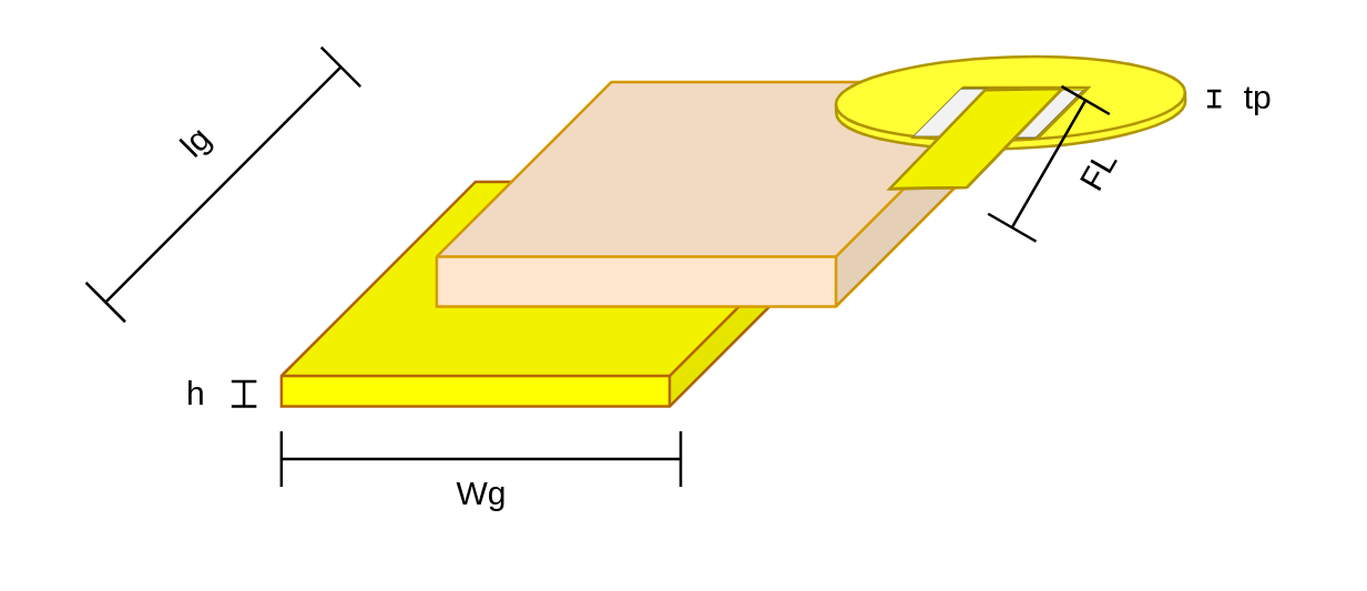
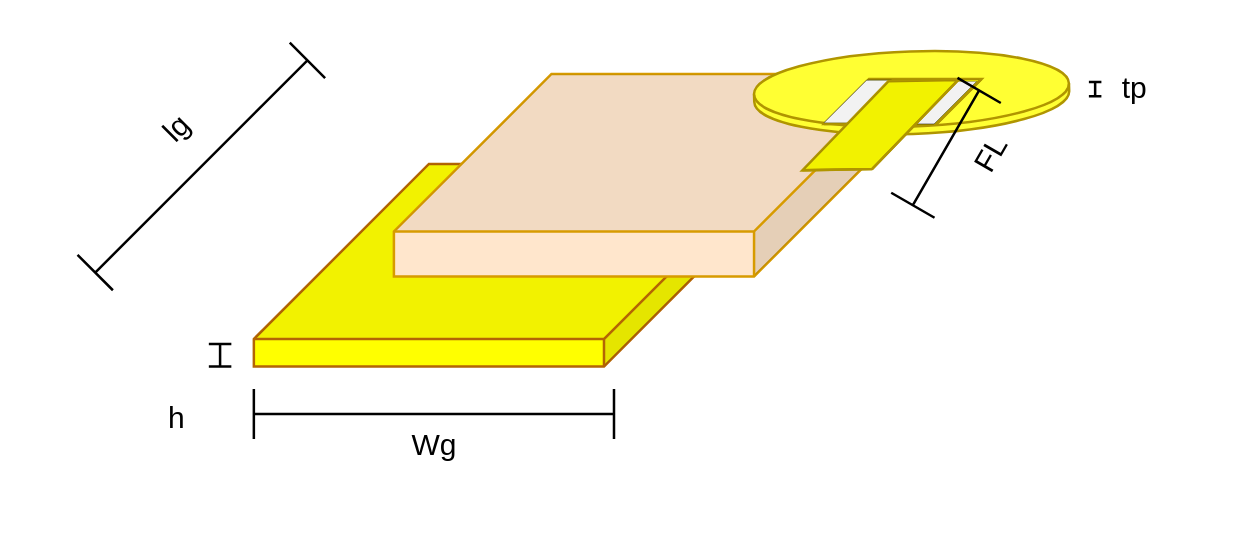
  <mxCell id="0" />
  <mxCell id="1" parent="0" />
  <mxCell id="2" value="" style="shape=crossbar;whiteSpace=wrap;html=1;rounded=1;rotation=-45;" vertex="1" parent="1"><mxGeometry x="20" y="56" width="120" height="20" as="geometry" /></mxCell>
  <mxCell id="3" value="lg" style="text;html=1;align=center;verticalAlign=middle;resizable=0;points=[];autosize=1;strokeColor=none;fillColor=none;rotation=-45;" vertex="1" parent="1"><mxGeometry x="56" y="38" width="27" height="27" as="geometry" /></mxCell>
  <mxCell id="4" value="" style="shape=crossbar;whiteSpace=wrap;html=1;rounded=1;" vertex="1" parent="1"><mxGeometry x="101" y="155" width="144" height="20" as="geometry" /></mxCell>
  <mxCell id="5" value="Wg" style="text;html=1;align=center;verticalAlign=middle;resizable=0;points=[];autosize=1;strokeColor=none;fillColor=none;" vertex="1" parent="1"><mxGeometry x="155" y="164" width="36" height="27" as="geometry" /></mxCell>
  <mxCell id="6" value="" style="shape=crossbar;whiteSpace=wrap;html=1;rounded=1;rotation=-90;" vertex="1" parent="1"><mxGeometry x="83" y="137" width="9" height="9" as="geometry" /></mxCell>
- <mxCell id="7" value="h" style="text;html=1;align=center;verticalAlign=middle;resizable=0;points=[];autosize=1;strokeColor=none;fillColor=none;" vertex="1" parent="1"><mxGeometry x="56" y="128" width="27" height="27" as="geometry" /></mxCell>
+ <mxCell id="7" value="h" style="text;html=1;align=center;verticalAlign=middle;resizable=0;points=[];autosize=1;strokeColor=none;fillColor=none;" vertex="1" parent="1"><mxGeometry x="56" y="153" width="27" height="27" as="geometry" /></mxCell>
  <mxCell id="8" value="ground" parent="0" />
  <mxCell id="9" value="" style="shape=cube;whiteSpace=wrap;html=1;boundedLbl=1;backgroundOutline=1;darkOpacity=0.05;darkOpacity2=0.1;rotation=0;size=70;flipV=0;flipH=1;fillColor=#FFFF00;strokeColor=#b46504;" parent="8" vertex="1"><mxGeometry x="101" y="65" width="210" height="81" as="geometry" /></mxCell>
  <mxCell id="10" value="substrate" parent="0" />
  <mxCell id="11" value="" style="shape=cube;whiteSpace=wrap;html=1;boundedLbl=1;backgroundOutline=1;darkOpacity=0.05;darkOpacity2=0.1;flipV=0;flipH=1;size=63;fillColor=#FFE6CC;strokeColor=#d79b00;" parent="10" vertex="1"><mxGeometry x="157" y="29" width="207" height="81" as="geometry" /></mxCell>
  <mxCell id="12" value="patch" parent="0" />
  <mxCell id="13" value="" style="shape=cylinder3;whiteSpace=wrap;html=1;boundedLbl=1;backgroundOutline=1;size=15;rotation=358;flipV=0;flipH=0;fillColor=#FFFF33;fontColor=#000000;strokeColor=#B09500;" vertex="1" parent="12"><mxGeometry x="301" y="20" width="126" height="33" as="geometry" /></mxCell>
  <mxCell id="14" value="" style="shape=cube;whiteSpace=wrap;html=1;boundedLbl=1;backgroundOutline=1;darkOpacity=0.05;darkOpacity2=0.1;flipH=1;size=39;shadow=0;fillColor=#FFFF00;strokeColor=#B09500;fontColor=#000000;" parent="12" vertex="1"><mxGeometry x="328.98" y="31" width="63" height="18" as="geometry" /></mxCell>
  <mxCell id="15" value="" style="shape=cube;whiteSpace=wrap;html=1;boundedLbl=1;backgroundOutline=1;darkOpacity=0.05;darkOpacity2=0.1;size=54;flipH=1;strokeWidth=0;flipV=0;direction=west;" parent="12" vertex="1"><mxGeometry x="328.98" y="31.5" width="27" height="17" as="geometry" /></mxCell>
  <mxCell id="16" value="" style="shape=cube;whiteSpace=wrap;html=1;boundedLbl=1;backgroundOutline=1;darkOpacity=0.05;darkOpacity2=0.1;size=54;flipH=1;strokeWidth=0;rotation=0;" parent="12" vertex="1"><mxGeometry x="360.98" y="32" width="29" height="17" as="geometry" /></mxCell>
  <mxCell id="17" value="" style="shape=cube;whiteSpace=wrap;html=1;boundedLbl=1;backgroundOutline=1;darkOpacity=0.05;darkOpacity2=0.1;flipH=1;size=36;fillColor=#FFFF00;fontColor=#000000;strokeColor=#B09500;flipV=0;rotation=359;" parent="12" vertex="1"><mxGeometry x="320" y="32" width="62.89" height="35" as="geometry" /></mxCell>
  <mxCell id="18" value="xx" parent="0" />
  <mxCell id="19" value="" style="shape=crossbar;whiteSpace=wrap;html=1;rounded=1;rotation=-90;" vertex="1" parent="18"><mxGeometry x="434.56" y="32.56" width="5.63" height="5" as="geometry" /></mxCell>
  <mxCell id="20" value="tp" style="text;html=1;align=center;verticalAlign=middle;resizable=0;points=[];autosize=1;strokeColor=none;fillColor=none;" vertex="1" parent="18"><mxGeometry x="434.56" y="21.56" width="36" height="27" as="geometry" /></mxCell>
  <mxCell id="21" value="" style="shape=crossbar;whiteSpace=wrap;html=1;rounded=1;rotation=-60;" vertex="1" parent="18"><mxGeometry x="351.25" y="48.56" width="53" height="20" as="geometry" /></mxCell>
  <mxCell id="22" value="FL" style="text;html=1;align=center;verticalAlign=middle;resizable=0;points=[];autosize=1;strokeColor=none;fillColor=none;rotation=-60;" vertex="1" parent="18"><mxGeometry x="378" y="48.56" width="36" height="27" as="geometry" /></mxCell>
